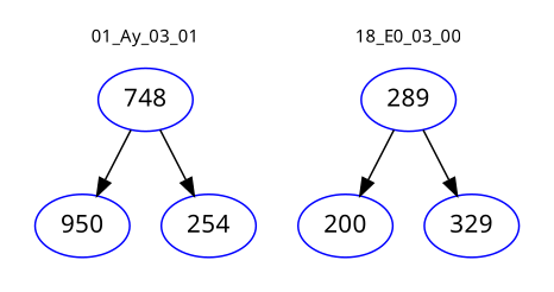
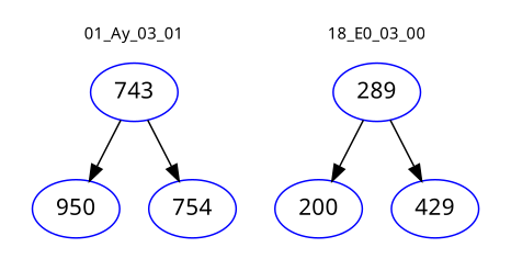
  digraph {
    fontname="Noto Sans"
    node [color=blue fontname="Noto Sans"]
    edge [color=black fontname="Noto Sans"]
-   n1 [label=748]
+   n1 [label=743]
    n2 [label=950]
-   n3 [label=254]
+   n3 [label=754]
    n4 [label=289]
    n5 [label=200]
-   n6 [label=329]
+   n6 [label=429]
    subgraph cluster_1 {
      color=white
      fontsize=10
      label="01_Ay_03_01"
      n1
      n2
      n3
    }
    subgraph cluster_2 {
      color=white
      fontsize=10
      label="18_E0_03_00"
      n4
      n5
      n6
    }
    n1 -> n2
    n1 -> n3
    n4 -> n5
    n4 -> n6
  }
